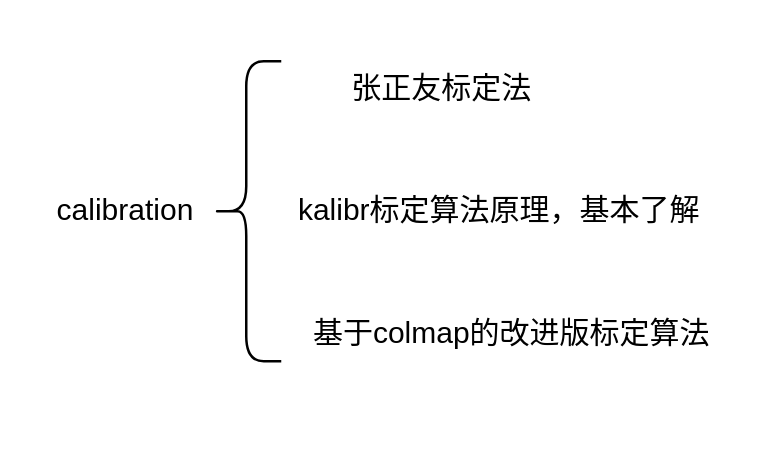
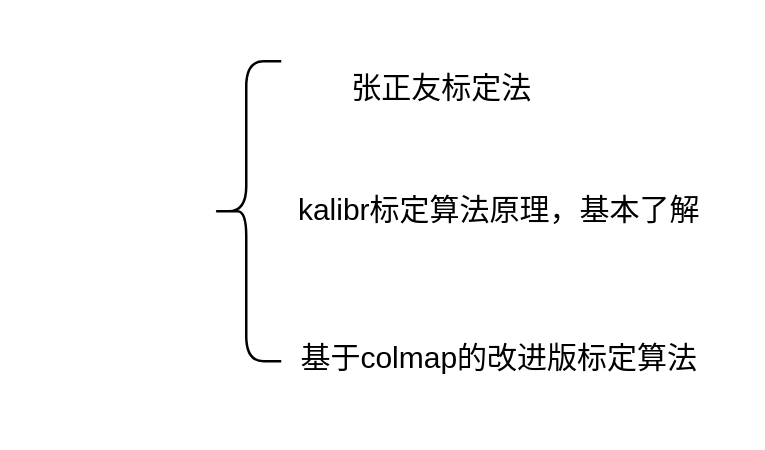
  <mxCell id="0" />
  <mxCell id="1" parent="0" />
- <mxCell id="2" value="calibration" style="text;html=1;align=center;verticalAlign=middle;whiteSpace=wrap;rounded=0;" vertex="1" parent="1"><mxGeometry x="20" y="69" width="60" height="30" as="geometry" /></mxCell>
  <mxCell id="3" value="" style="shape=curlyBracket;whiteSpace=wrap;html=1;rounded=1;labelPosition=left;verticalLabelPosition=middle;align=right;verticalAlign=middle;" vertex="1" parent="1"><mxGeometry x="84" y="24" width="28" height="120" as="geometry" /></mxCell>
  <mxCell id="4" value="张正友标定法" style="text;html=1;align=center;verticalAlign=middle;whiteSpace=wrap;rounded=0;" vertex="1" parent="1"><mxGeometry x="124" y="20" width="105" height="30" as="geometry" /></mxCell>
  <mxCell id="5" value="kalibr标定算法原理，基本了解" style="text;html=1;align=center;verticalAlign=middle;whiteSpace=wrap;rounded=0;" vertex="1" parent="1"><mxGeometry x="117" y="69" width="165" height="30" as="geometry" /></mxCell>
- <mxCell id="6" value="基于colmap的改进版标定算法" style="text;html=1;align=center;verticalAlign=middle;whiteSpace=wrap;rounded=0;" vertex="1" parent="1"><mxGeometry x="120.25" y="118" width="168.5" height="30" as="geometry" /></mxCell>
+ <mxCell id="6" value="基于colmap的改进版标定算法" style="text;html=1;align=center;verticalAlign=middle;whiteSpace=wrap;rounded=0;" vertex="1" parent="1"><mxGeometry x="115.25" y="128" width="168.5" height="30" as="geometry" /></mxCell>
